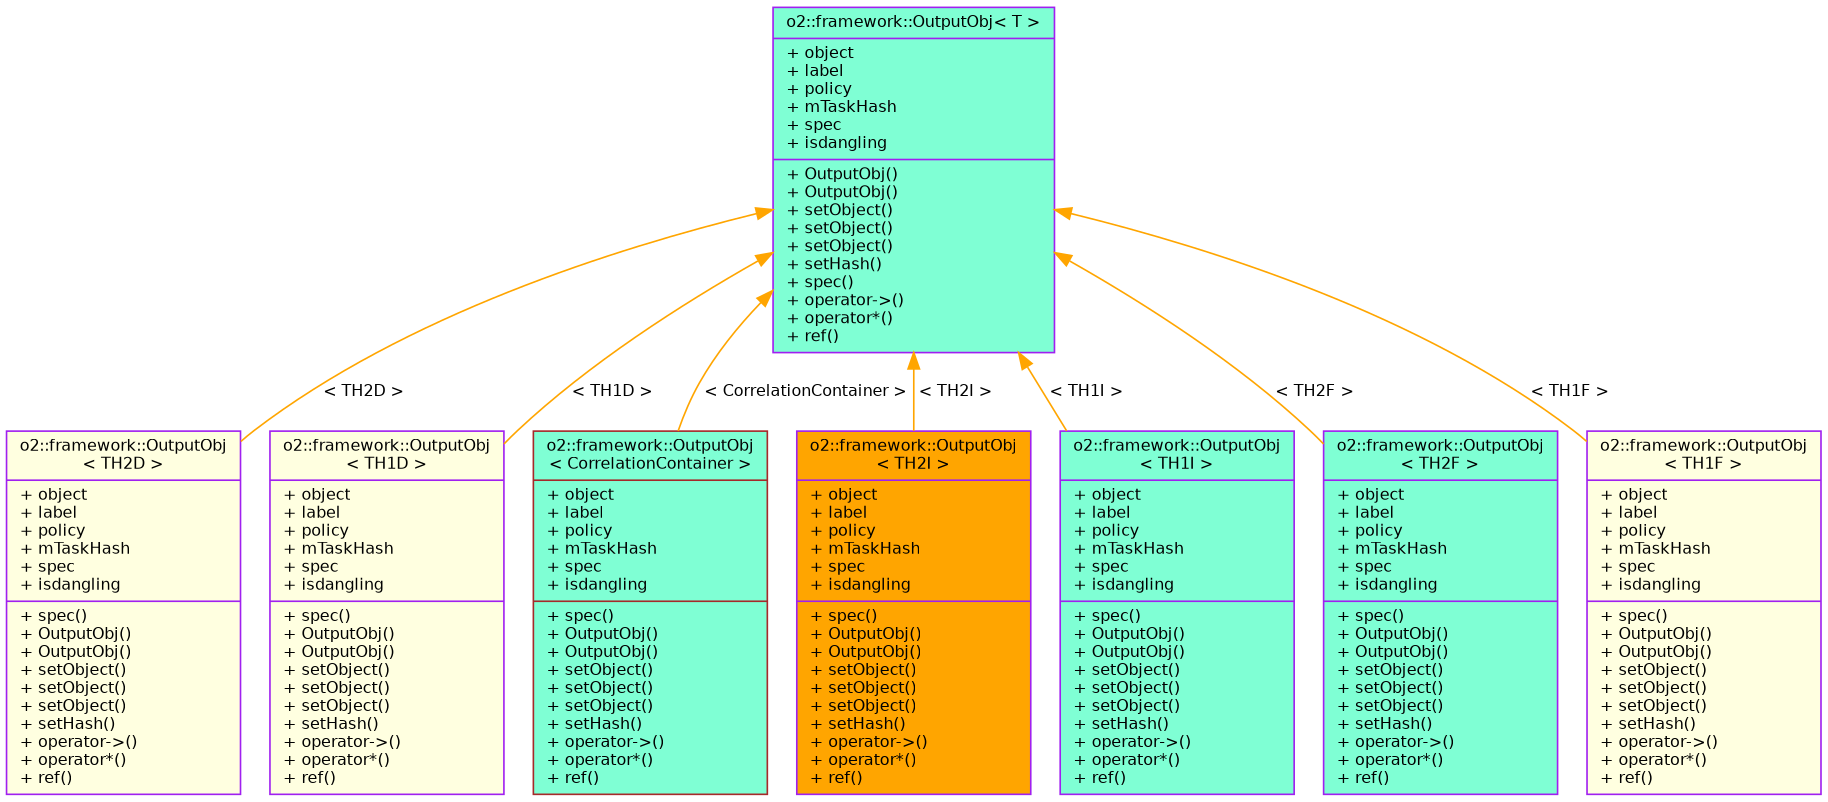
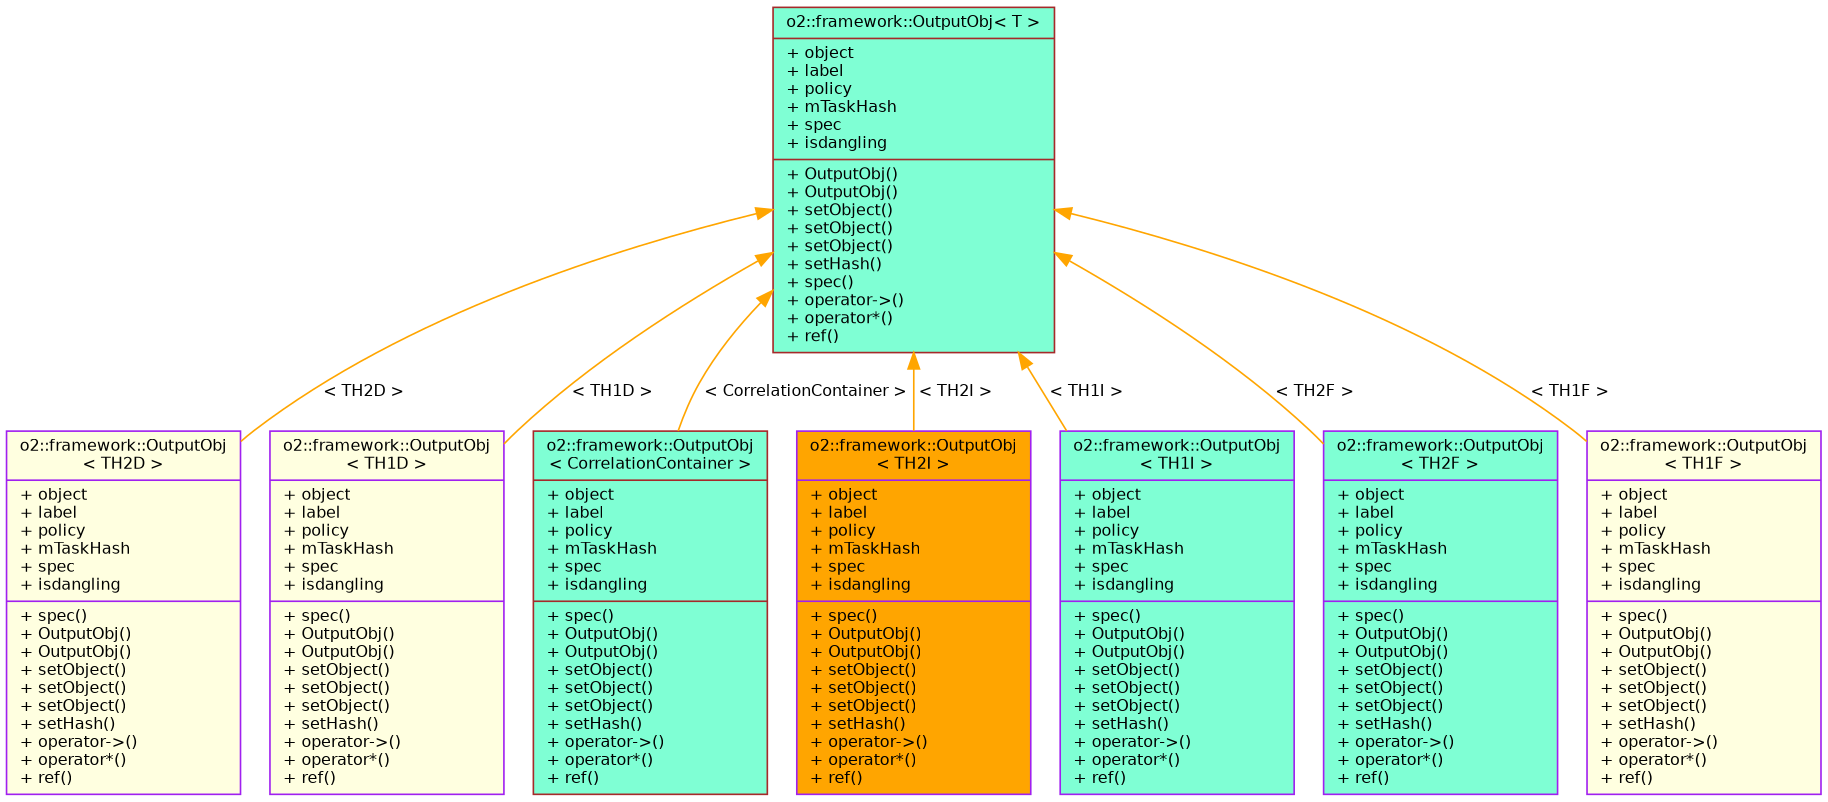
  digraph {
    fontname="DejaVu Sans"
    node [color=purple fillcolor=aquamarine fontname="DejaVu Sans" fontsize=10 shape=record style=filled]
    edge [color=orange dir=back fontname="DejaVu Sans" fontsize=10 labelfontname=Helvetica labelfontsize=10 style=solid]
-   n1 [fontcolor=black height=0.2 label="{o2::framework::OutputObj\< T \>\n|+ object\l+ label\l+ policy\l+ mTaskHash\l+ spec\l+ isdangling\l|+ OutputObj()\l+ OutputObj()\l+ setObject()\l+ setObject()\l+ setObject()\l+ setHash()\l+ spec()\l+ operator-\>()\l+ operator*()\l+ ref()\l}" width=0.4]
+   n1 [color=brown fontcolor=black height=0.2 label="{o2::framework::OutputObj\< T \>\n|+ object\l+ label\l+ policy\l+ mTaskHash\l+ spec\l+ isdangling\l|+ OutputObj()\l+ OutputObj()\l+ setObject()\l+ setObject()\l+ setObject()\l+ setHash()\l+ spec()\l+ operator-\>()\l+ operator*()\l+ ref()\l}" width=0.4]
    n2 [height=0.2 label="{o2::framework::OutputObj\l\< TH2D \>\n|+ object\l+ label\l+ policy\l+ mTaskHash\l+ spec\l+ isdangling\l|+ spec()\l+ OutputObj()\l+ OutputObj()\l+ setObject()\l+ setObject()\l+ setObject()\l+ setHash()\l+ operator-\>()\l+ operator*()\l+ ref()\l}" width=0.4 fillcolor=lightyellow]
    n3 [height=0.2 label="{o2::framework::OutputObj\l\< TH1D \>\n|+ object\l+ label\l+ policy\l+ mTaskHash\l+ spec\l+ isdangling\l|+ spec()\l+ OutputObj()\l+ OutputObj()\l+ setObject()\l+ setObject()\l+ setObject()\l+ setHash()\l+ operator-\>()\l+ operator*()\l+ ref()\l}" width=0.4 fillcolor=lightyellow]
    n4 [color=brown height=0.2 label="{o2::framework::OutputObj\l\< CorrelationContainer \>\n|+ object\l+ label\l+ policy\l+ mTaskHash\l+ spec\l+ isdangling\l|+ spec()\l+ OutputObj()\l+ OutputObj()\l+ setObject()\l+ setObject()\l+ setObject()\l+ setHash()\l+ operator-\>()\l+ operator*()\l+ ref()\l}" width=0.4]
    n5 [height=0.2 label="{o2::framework::OutputObj\l\< TH2I \>\n|+ object\l+ label\l+ policy\l+ mTaskHash\l+ spec\l+ isdangling\l|+ spec()\l+ OutputObj()\l+ OutputObj()\l+ setObject()\l+ setObject()\l+ setObject()\l+ setHash()\l+ operator-\>()\l+ operator*()\l+ ref()\l}" width=0.4 fillcolor=orange]
    n6 [height=0.2 label="{o2::framework::OutputObj\l\< TH1I \>\n|+ object\l+ label\l+ policy\l+ mTaskHash\l+ spec\l+ isdangling\l|+ spec()\l+ OutputObj()\l+ OutputObj()\l+ setObject()\l+ setObject()\l+ setObject()\l+ setHash()\l+ operator-\>()\l+ operator*()\l+ ref()\l}" width=0.4]
    n7 [height=0.2 label="{o2::framework::OutputObj\l\< TH2F \>\n|+ object\l+ label\l+ policy\l+ mTaskHash\l+ spec\l+ isdangling\l|+ spec()\l+ OutputObj()\l+ OutputObj()\l+ setObject()\l+ setObject()\l+ setObject()\l+ setHash()\l+ operator-\>()\l+ operator*()\l+ ref()\l}" width=0.4]
    n8 [height=0.2 label="{o2::framework::OutputObj\l\< TH1F \>\n|+ object\l+ label\l+ policy\l+ mTaskHash\l+ spec\l+ isdangling\l|+ spec()\l+ OutputObj()\l+ OutputObj()\l+ setObject()\l+ setObject()\l+ setObject()\l+ setHash()\l+ operator-\>()\l+ operator*()\l+ ref()\l}" width=0.4 fillcolor=lightyellow]
    n1 -> n2 [label=" \< TH2D \>"]
    n1 -> n3 [label=" \< TH1D \>"]
    n1 -> n4 [label=" \< CorrelationContainer \>"]
    n1 -> n5 [label=" \< TH2I \>"]
    n1 -> n6 [label=" \< TH1I \>"]
    n1 -> n7 [label=" \< TH2F \>"]
    n1 -> n8 [label=" \< TH1F \>"]
  }
